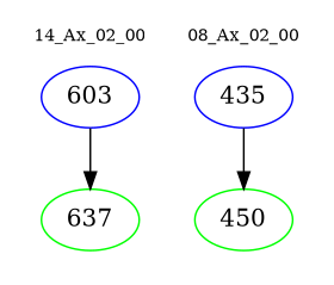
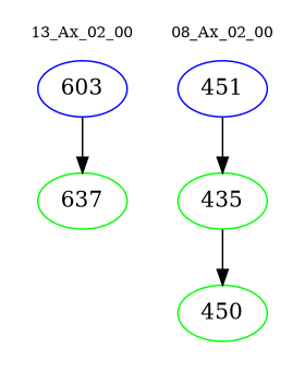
  digraph {
    node [color=blue]
    edge [color=black]
    n1 [label=603]
    n2 [color=green label=637]
-   n4 [label=435]
+   n3 [label=451]
+   n4 [color=green label=435]
    n5 [color=green label=450]
    subgraph cluster_1 {
      color=white
      fontsize=10
-     label="14_Ax_02_00"
+     label="13_Ax_02_00"
      n1
      n2
    }
    subgraph cluster_2 {
      color=white
      fontsize=10
      label="08_Ax_02_00"
+     n3
      n4
      n5
    }
    n1 -> n2
+   n3 -> n4
    n4 -> n5
  }
